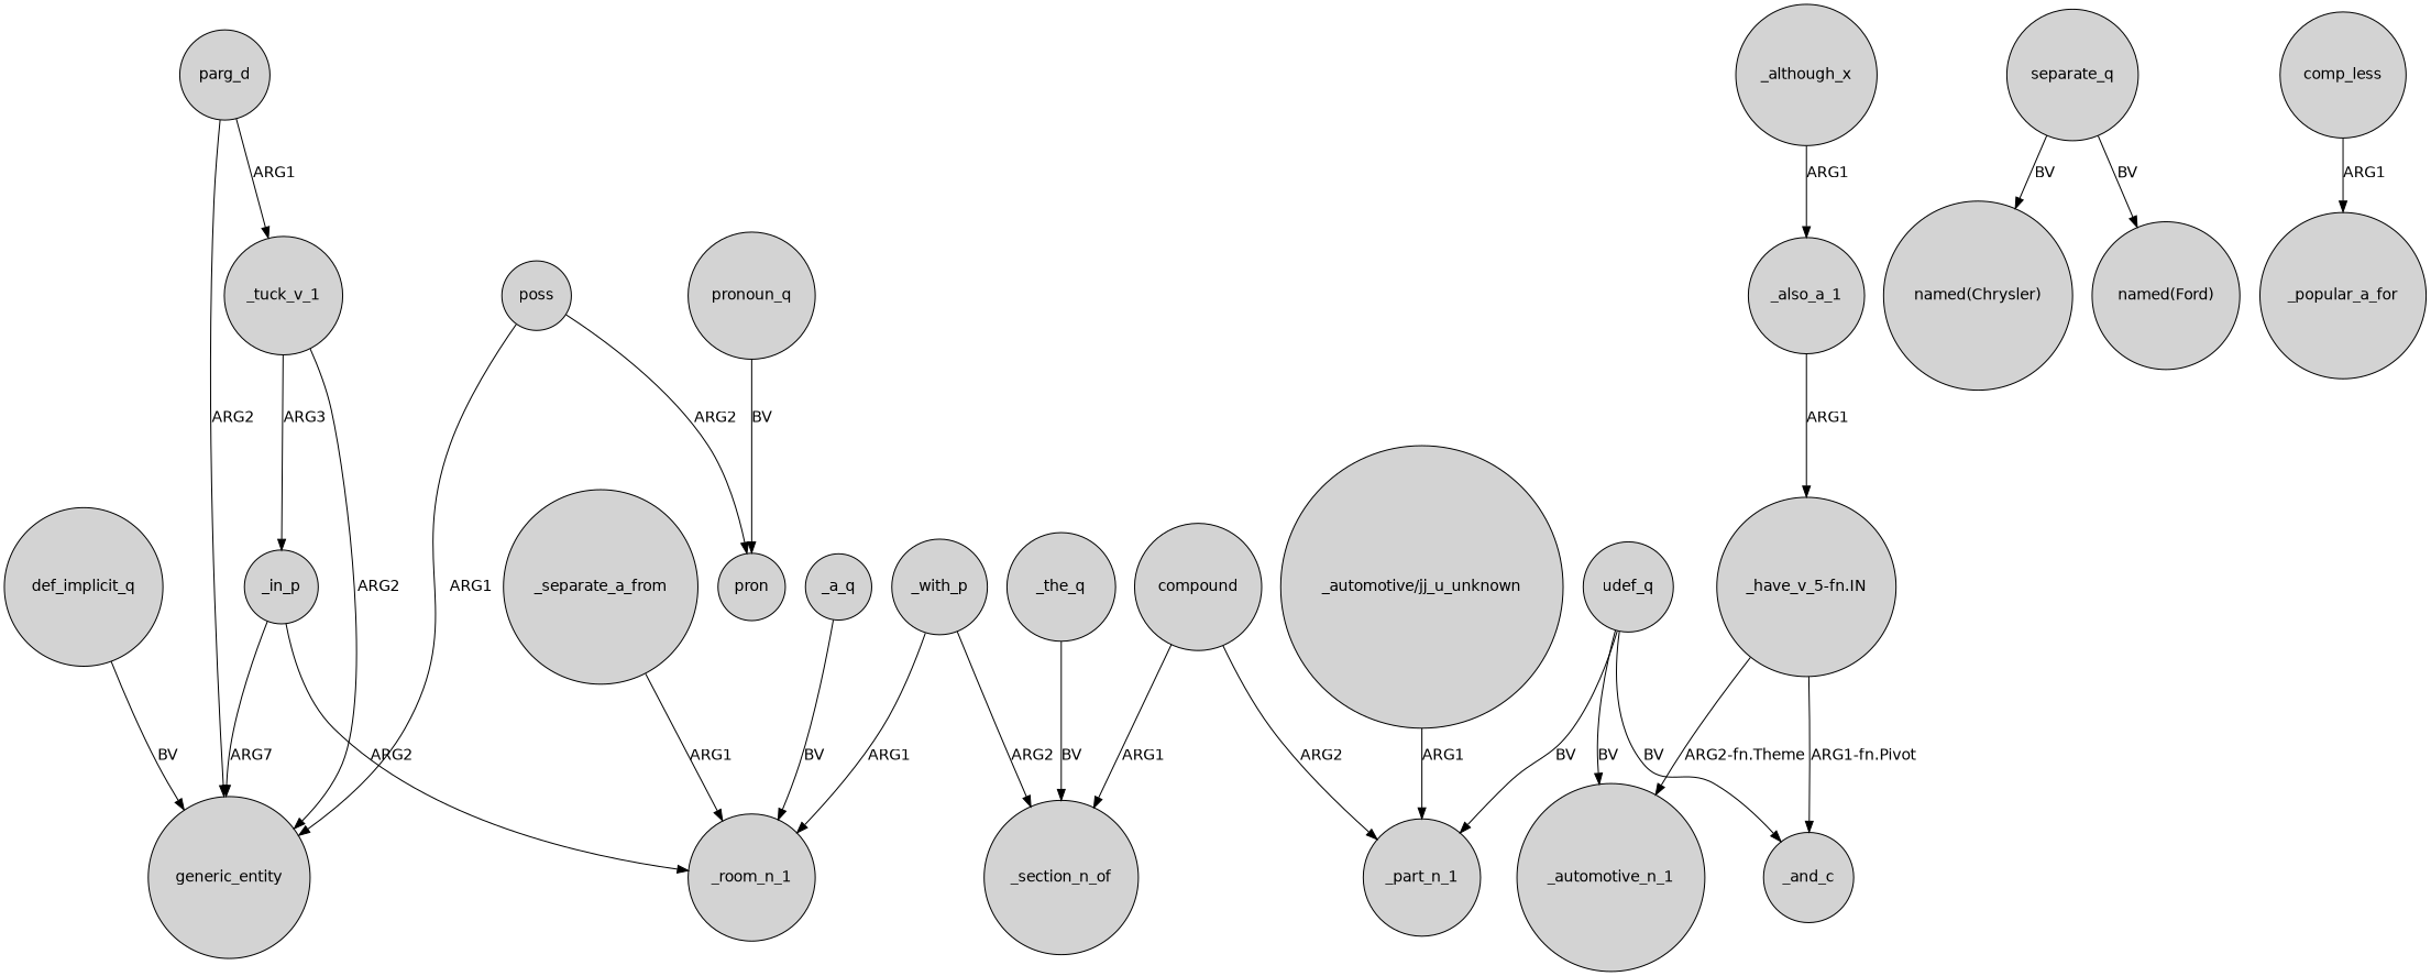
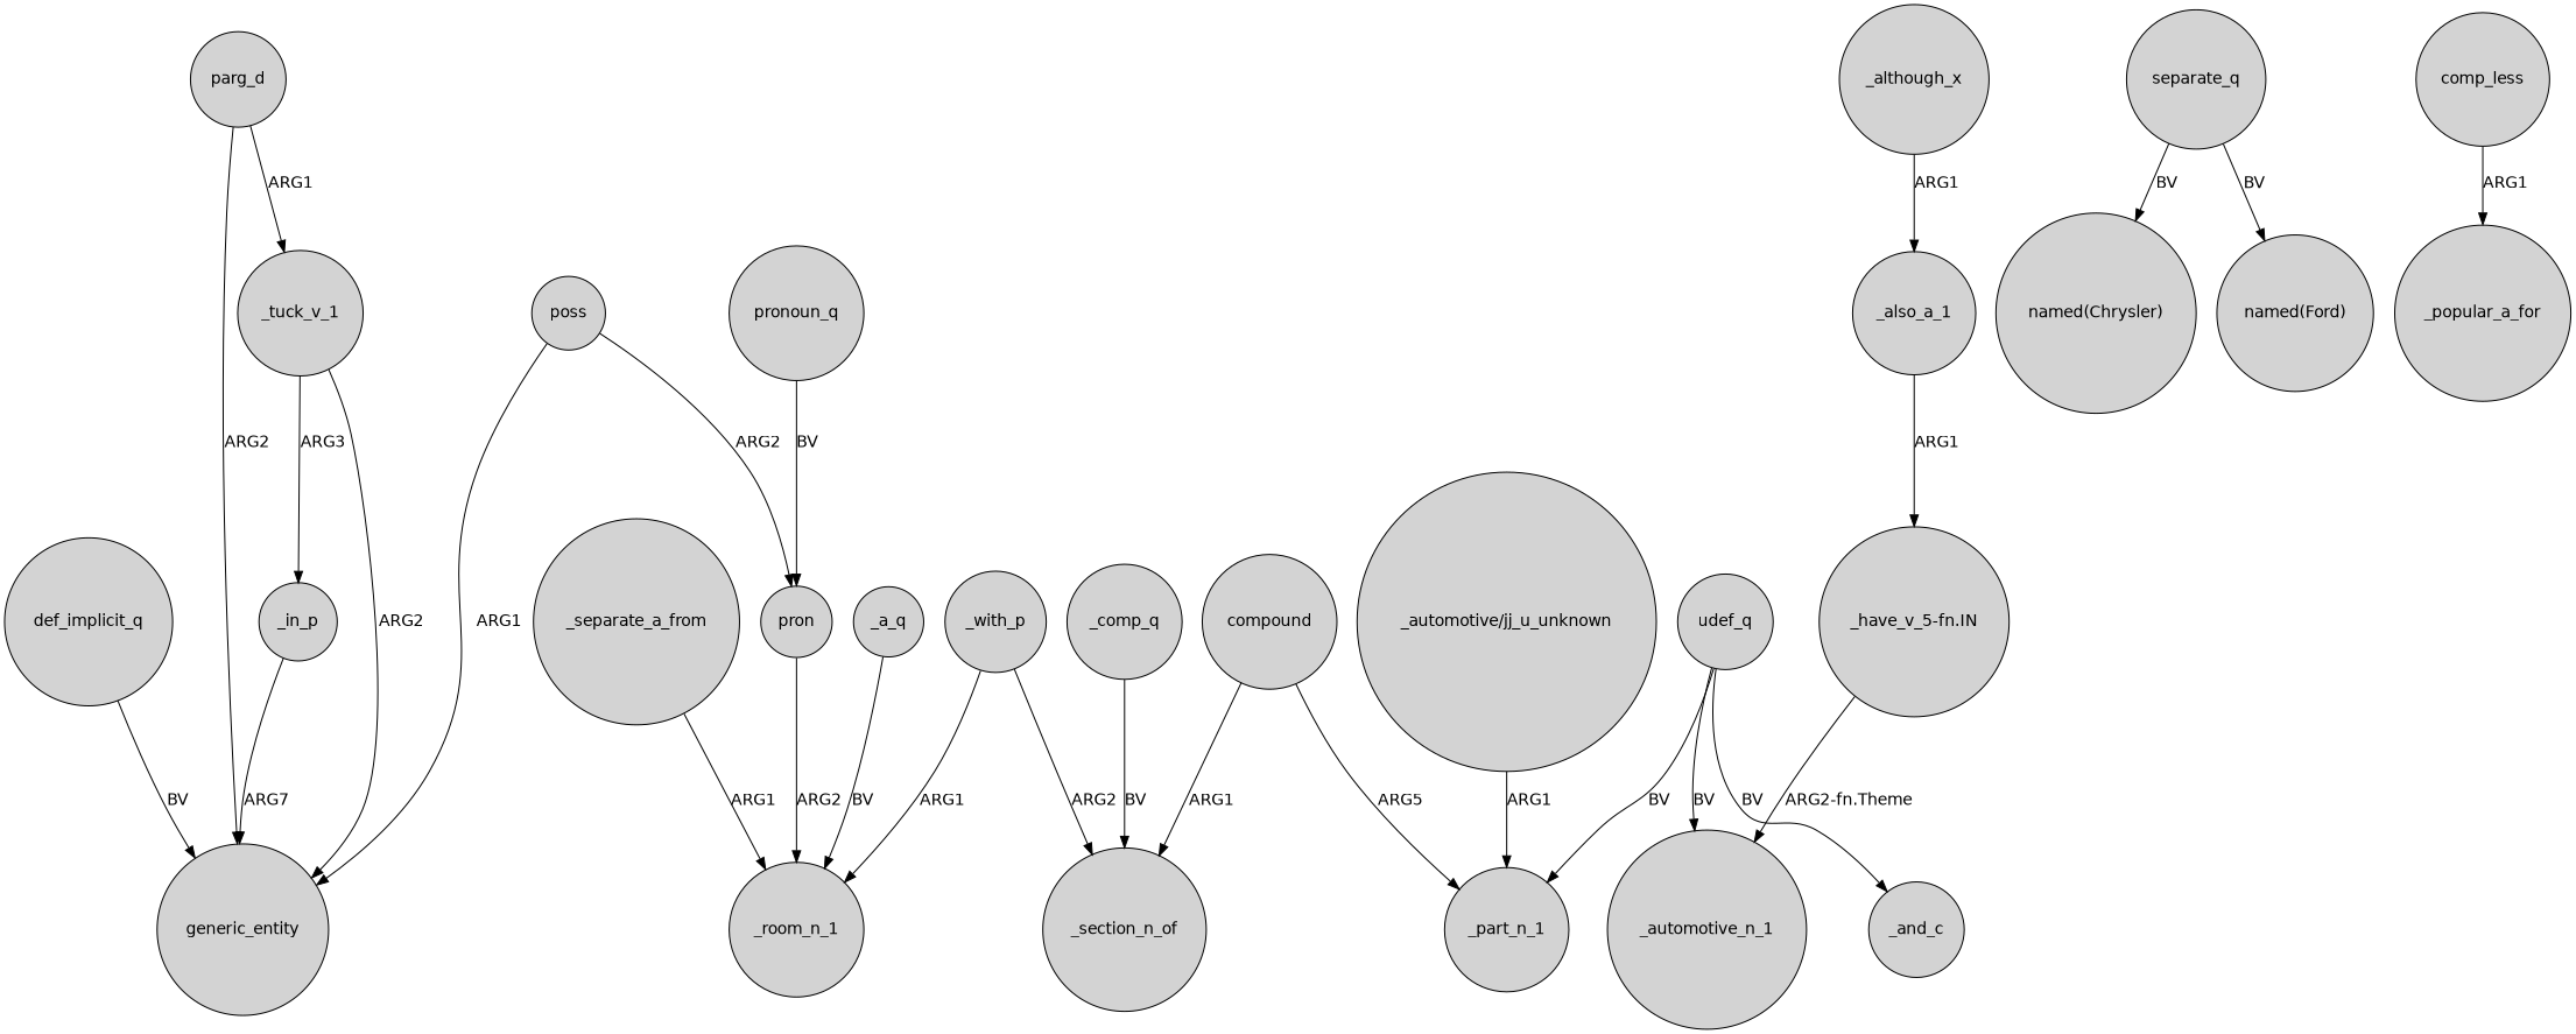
  digraph {
    fontname="DejaVu Sans"
    node [fontname="DejaVu Sans" shape=circle style=filled]
    edge [fontname="DejaVu Sans"]
    poss
    generic_entity
    pron
    _tuck_v_1
    _in_p
    _room_n_1
    parg_d
    _with_p
    _section_n_of
    compound
    _part_n_1
    _although_x
    _also_a_1
    n14 [label="_have_v_5-fn.IN"]
    n15 [label=_automotive_n_1]
    _and_c
    n17 [label=separate_q]
    "named(Chrysler)"
    "named(Ford)"
    _a_q
    udef_q
    pronoun_q
-   _the_q
+   _the_q [label=_comp_q]
    def_implicit_q
    _separate_a_from
    comp_less
    _popular_a_for
    "_automotive/jj_u_unknown"
    poss -> generic_entity [label=ARG1]
    poss -> pron [label=ARG2]
    _tuck_v_1 -> generic_entity [label=ARG2]
    _tuck_v_1 -> _in_p [label=ARG3]
    _in_p -> generic_entity [label=ARG7]
-   _in_p -> _room_n_1 [label=ARG2]
+   pron -> _room_n_1 [label=ARG2]
    parg_d -> generic_entity [label=ARG2]
    parg_d -> _tuck_v_1 [label=ARG1]
    _with_p -> _room_n_1 [label=ARG1]
    _with_p -> _section_n_of [label=ARG2]
    compound -> _section_n_of [label=ARG1]
-   compound -> _part_n_1 [label=ARG2]
+   compound -> _part_n_1 [label=ARG5]
    _although_x -> _also_a_1 [label=ARG1]
    _also_a_1 -> n14 [label=ARG1]
    n14 -> n15 [label="ARG2-fn.Theme"]
-   n14 -> _and_c [label="ARG1-fn.Pivot"]
    n17 -> "named(Chrysler)" [label=BV]
    n17 -> "named(Ford)" [label=BV]
    _a_q -> _room_n_1 [label=BV]
    udef_q -> _part_n_1 [label=BV]
    udef_q -> n15 [label=BV]
    udef_q -> _and_c [label=BV]
    pronoun_q -> pron [label=BV]
    _the_q -> _section_n_of [label=BV]
    def_implicit_q -> generic_entity [label=BV]
    _separate_a_from -> _room_n_1 [label=ARG1]
    comp_less -> _popular_a_for [label=ARG1]
    "_automotive/jj_u_unknown" -> _part_n_1 [label=ARG1]
  }
